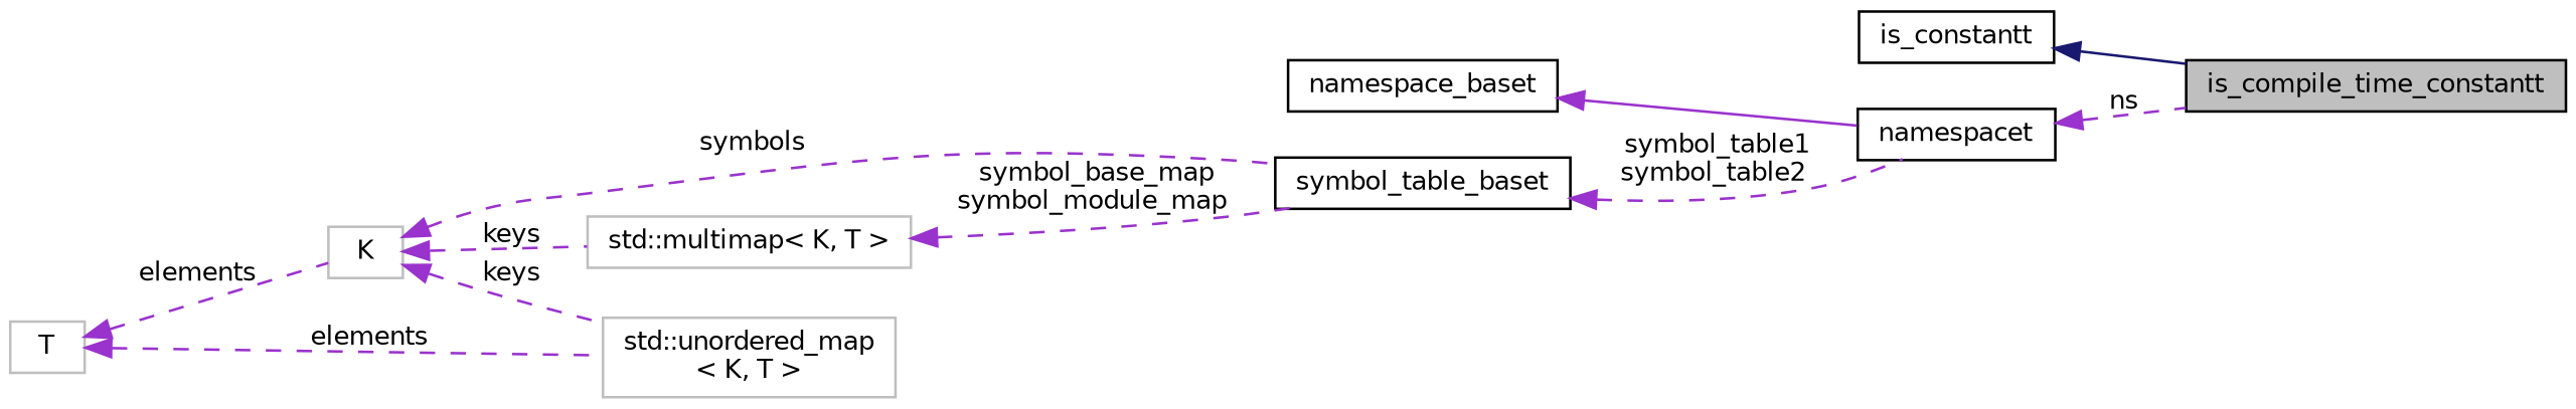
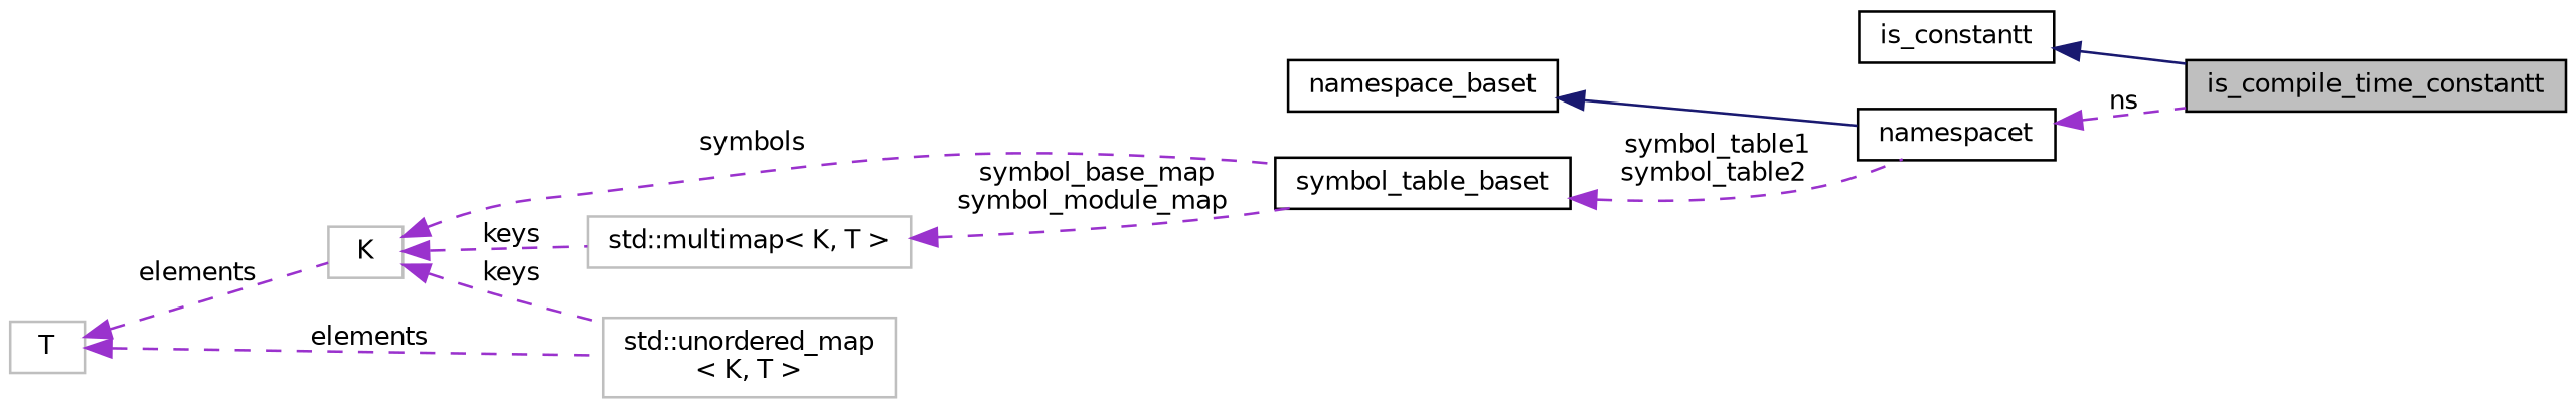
  digraph {
    rankdir=LR
    node [color=black fontname=Helvetica fontsize=10 shape=record]
    edge [color=darkorchid3 dir=back fontname=Helvetica fontsize=10 labelfontname=Helvetica labelfontsize=10 style=dashed]
    n1 [fillcolor=grey75 fontcolor=black height=0.2 label=is_compile_time_constantt style=filled width=0.4]
    n2 [height=0.2 label=is_constantt width=0.4]
    n3 [height=0.2 label=namespacet width=0.4]
    n4 [height=0.2 label=namespace_baset width=0.4]
    n5 [height=0.2 label=symbol_table_baset width=0.4]
    n6 [color=grey75 height=0.2 label="std::multimap\< K, T \>" width=0.4]
    n7 [color=grey75 height=0.2 label=K width=0.4]
    n8 [color=grey75 height=0.2 label="std::unordered_map\l\< K, T \>" width=0.4]
    n9 [color=grey75 height=0.2 label=T width=0.4]
    n2 -> n1 [color=midnightblue style=solid]
    n3 -> n1 [label=" ns"]
-   n4 -> n3 [style=solid]
+   n4 -> n3 [color=midnightblue style=solid]
    n5 -> n3 [label=" symbol_table1\nsymbol_table2"]
    n6 -> n5 [label=" symbol_base_map\nsymbol_module_map"]
    n7 -> n5 [label=" symbols"]
    n7 -> n6 [label=" keys"]
    n7 -> n8 [label=" keys"]
    n9 -> n7 [label=" elements"]
    n9 -> n8 [label=" elements"]
  }
